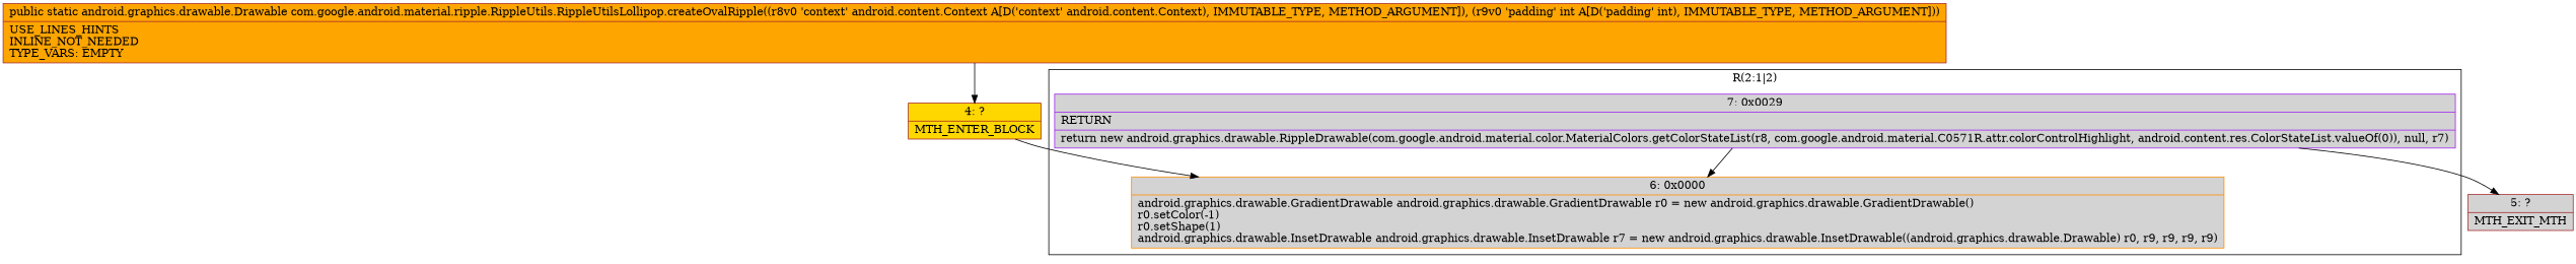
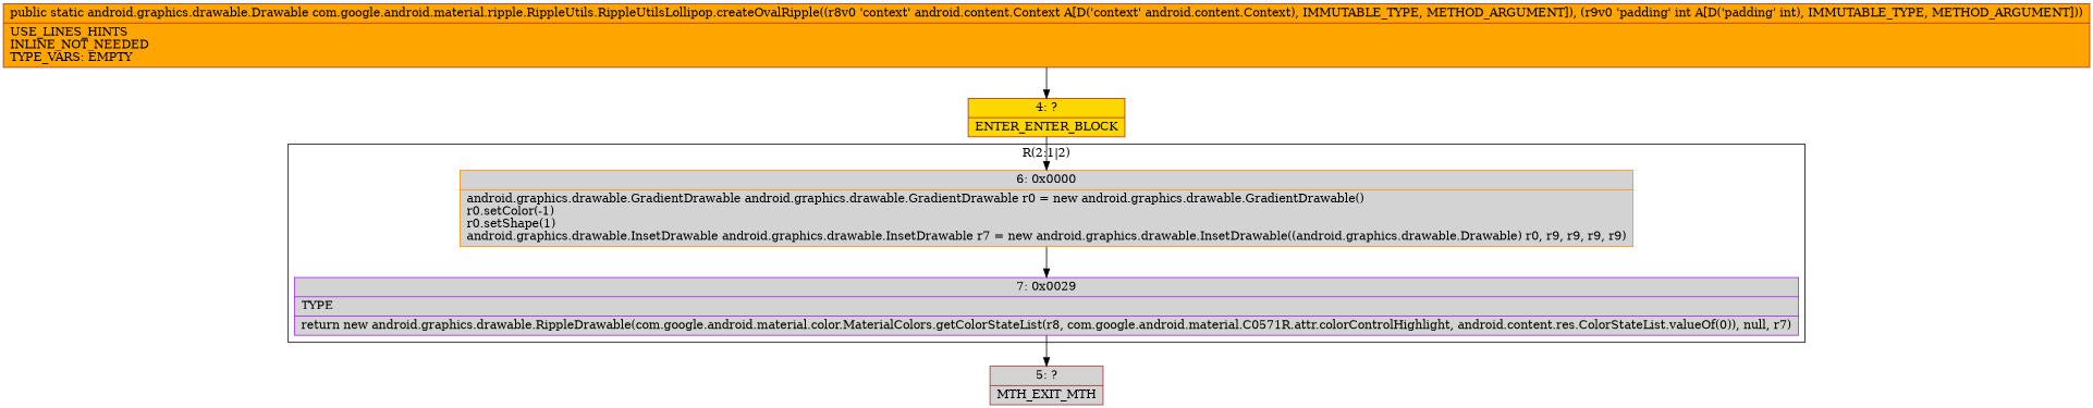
  digraph {
    node [color=brown fillcolor=lightgrey shape=record style=filled]
    n1 [color=darkorange label="{6\:\ 0x0000|android.graphics.drawable.GradientDrawable android.graphics.drawable.GradientDrawable r0 = new android.graphics.drawable.GradientDrawable()\lr0.setColor(\-1)\lr0.setShape(1)\landroid.graphics.drawable.InsetDrawable android.graphics.drawable.InsetDrawable r7 = new android.graphics.drawable.InsetDrawable((android.graphics.drawable.Drawable) r0, r9, r9, r9, r9)\l}"]
-   n2 [color=purple label="{7\:\ 0x0029|RETURN\l|return new android.graphics.drawable.RippleDrawable(com.google.android.material.color.MaterialColors.getColorStateList(r8, com.google.android.material.C0571R.attr.colorControlHighlight, android.content.res.ColorStateList.valueOf(0)), null, r7)\l}"]
+   n2 [color=purple label="{7\:\ 0x0029|TYPE\l|return new android.graphics.drawable.RippleDrawable(com.google.android.material.color.MaterialColors.getColorStateList(r8, com.google.android.material.C0571R.attr.colorControlHighlight, android.content.res.ColorStateList.valueOf(0)), null, r7)\l}"]
    n3 [label="{5\:\ ?|MTH_EXIT_MTH\l}"]
-   n4 [fillcolor=gold label="{4\:\ ?|MTH_ENTER_BLOCK\l}"]
+   n4 [fillcolor=gold label="{4\:\ ?|ENTER_ENTER_BLOCK\l}"]
    n5 [fillcolor=orange label="{public static android.graphics.drawable.Drawable com.google.android.material.ripple.RippleUtils.RippleUtilsLollipop.createOvalRipple((r8v0 'context' android.content.Context A[D('context' android.content.Context), IMMUTABLE_TYPE, METHOD_ARGUMENT]), (r9v0 'padding' int A[D('padding' int), IMMUTABLE_TYPE, METHOD_ARGUMENT]))  | USE_LINES_HINTS\lINLINE_NOT_NEEDED\lTYPE_VARS: EMPTY\l}"]
    subgraph cluster_1 {
      label="R(2:1|2)"
      n1
      n2
    }
-   n2 -> n1
+   n1 -> n2
    n2 -> n3
    n4 -> n1
    n5 -> n4
  }
